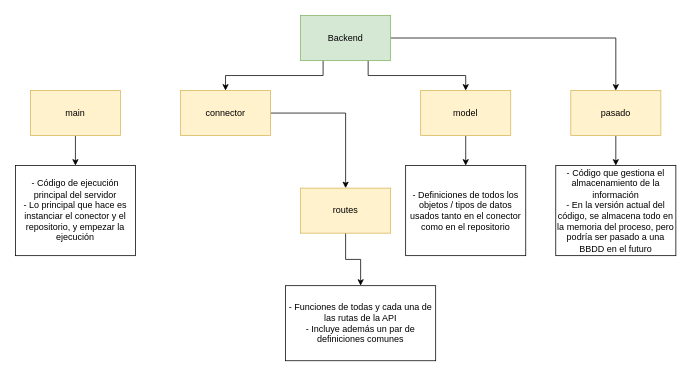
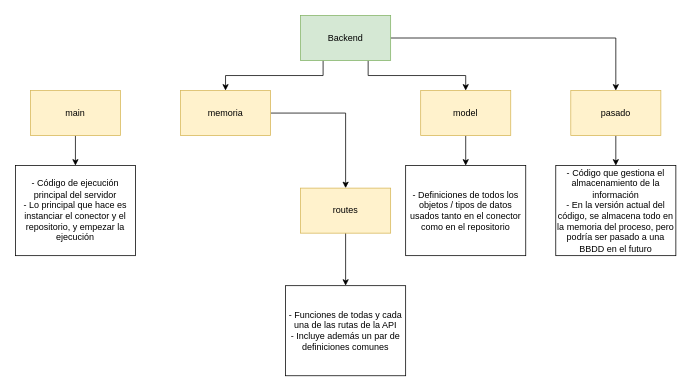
  <mxCell id="0" />
  <mxCell id="1" parent="0" />
  <mxCell id="2" style="edgeStyle=orthogonalEdgeStyle;rounded=0;orthogonalLoop=1;jettySize=auto;html=1;exitX=0.5;exitY=1;exitDx=0;exitDy=0;entryX=0.5;entryY=0;entryDx=0;entryDy=0;" parent="1" source="3" target="14" edge="1"><mxGeometry relative="1" as="geometry" /></mxCell>
  <mxCell id="3" value="main" style="rounded=0;whiteSpace=wrap;html=1;fillColor=#fff2cc;strokeColor=#d6b656;" parent="1" vertex="1"><mxGeometry x="40" y="120" width="120" height="60" as="geometry" /></mxCell>
  <mxCell id="4" style="edgeStyle=orthogonalEdgeStyle;rounded=0;orthogonalLoop=1;jettySize=auto;html=1;exitX=1;exitY=0.5;exitDx=0;exitDy=0;" parent="1" source="5" target="13" edge="1"><mxGeometry relative="1" as="geometry" /></mxCell>
- <mxCell id="5" value="connector" style="rounded=0;whiteSpace=wrap;html=1;fillColor=#fff2cc;strokeColor=#d6b656;" parent="1" vertex="1"><mxGeometry x="240" y="120" width="120" height="60" as="geometry" /></mxCell>
+ <mxCell id="5" value="memoria" style="rounded=0;whiteSpace=wrap;html=1;fillColor=#fff2cc;strokeColor=#d6b656;" parent="1" vertex="1"><mxGeometry x="240" y="120" width="120" height="60" as="geometry" /></mxCell>
  <mxCell id="6" style="edgeStyle=orthogonalEdgeStyle;rounded=0;orthogonalLoop=1;jettySize=auto;html=1;exitX=0.5;exitY=1;exitDx=0;exitDy=0;entryX=0.5;entryY=0;entryDx=0;entryDy=0;" parent="1" source="7" target="18" edge="1"><mxGeometry relative="1" as="geometry" /></mxCell>
  <mxCell id="7" value="pasado" style="rounded=0;whiteSpace=wrap;html=1;fillColor=#fff2cc;strokeColor=#d6b656;" parent="1" vertex="1"><mxGeometry x="760" y="120" width="120" height="60" as="geometry" /></mxCell>
  <mxCell id="8" style="edgeStyle=orthogonalEdgeStyle;rounded=0;orthogonalLoop=1;jettySize=auto;html=1;exitX=1;exitY=0.5;exitDx=0;exitDy=0;entryX=0.5;entryY=0;entryDx=0;entryDy=0;" parent="1" source="11" target="7" edge="1"><mxGeometry relative="1" as="geometry" /></mxCell>
  <mxCell id="9" style="edgeStyle=orthogonalEdgeStyle;rounded=0;orthogonalLoop=1;jettySize=auto;html=1;exitX=0.75;exitY=1;exitDx=0;exitDy=0;" parent="1" source="11" target="16" edge="1"><mxGeometry relative="1" as="geometry" /></mxCell>
  <mxCell id="10" style="edgeStyle=orthogonalEdgeStyle;rounded=0;orthogonalLoop=1;jettySize=auto;html=1;exitX=0.25;exitY=1;exitDx=0;exitDy=0;" parent="1" source="11" target="5" edge="1"><mxGeometry relative="1" as="geometry" /></mxCell>
  <mxCell id="11" value="Backend" style="rounded=0;whiteSpace=wrap;html=1;fillColor=#d5e8d4;strokeColor=#82b366;" parent="1" vertex="1"><mxGeometry x="400" y="20" width="120" height="60" as="geometry" /></mxCell>
  <mxCell id="12" style="edgeStyle=orthogonalEdgeStyle;rounded=0;orthogonalLoop=1;jettySize=auto;html=1;exitX=0.5;exitY=1;exitDx=0;exitDy=0;" parent="1" source="13" target="19" edge="1"><mxGeometry relative="1" as="geometry" /></mxCell>
  <mxCell id="13" value="routes" style="rounded=0;whiteSpace=wrap;html=1;fillColor=#fff2cc;strokeColor=#d6b656;" parent="1" vertex="1"><mxGeometry x="400" y="250" width="120" height="60" as="geometry" /></mxCell>
  <mxCell id="14" value="- Código de ejecución principal del servidor&lt;div&gt;- Lo principal que hace es instanciar el conector y el repositorio, y empezar la ejecución&lt;/div&gt;" style="rounded=0;whiteSpace=wrap;html=1;" parent="1" vertex="1"><mxGeometry x="20" y="220" width="160" height="120" as="geometry" /></mxCell>
  <mxCell id="15" style="edgeStyle=orthogonalEdgeStyle;rounded=0;orthogonalLoop=1;jettySize=auto;html=1;exitX=0.5;exitY=1;exitDx=0;exitDy=0;entryX=0.5;entryY=0;entryDx=0;entryDy=0;" parent="1" source="16" target="17" edge="1"><mxGeometry relative="1" as="geometry" /></mxCell>
  <mxCell id="16" value="model" style="rounded=0;whiteSpace=wrap;html=1;fillColor=#fff2cc;strokeColor=#d6b656;" parent="1" vertex="1"><mxGeometry x="560" y="120" width="120" height="60" as="geometry" /></mxCell>
  <mxCell id="17" value="- Definiciones de todos los objetos / tipos de datos usados tanto en el conector como en el repositorio" style="rounded=0;whiteSpace=wrap;html=1;" parent="1" vertex="1"><mxGeometry x="540" y="220" width="160" height="120" as="geometry" /></mxCell>
  <mxCell id="18" value="- Código que gestiona el almacenamiento de la información&lt;div&gt;- En la versión actual del código, se almacena todo en la memoria del proceso, pero podría ser pasado a una BBDD en el futuro&lt;/div&gt;" style="rounded=0;whiteSpace=wrap;html=1;" parent="1" vertex="1"><mxGeometry x="740" y="220" width="160" height="120" as="geometry" /></mxCell>
- <mxCell id="19" value="- Funciones de todas y cada una de las rutas de la API&lt;div&gt;- Incluye además un par de definiciones comunes&lt;/div&gt;" style="rounded=0;whiteSpace=wrap;html=1;" parent="1" vertex="1"><mxGeometry x="380" y="380" width="200" height="100" as="geometry" /></mxCell>
+ <mxCell id="19" value="- Funciones de todas y cada una de las rutas de la API&lt;div&gt;- Incluye además un par de definiciones comunes&lt;/div&gt;" style="rounded=0;whiteSpace=wrap;html=1;" parent="1" vertex="1"><mxGeometry x="380" y="380" width="160" height="120" as="geometry" /></mxCell>
